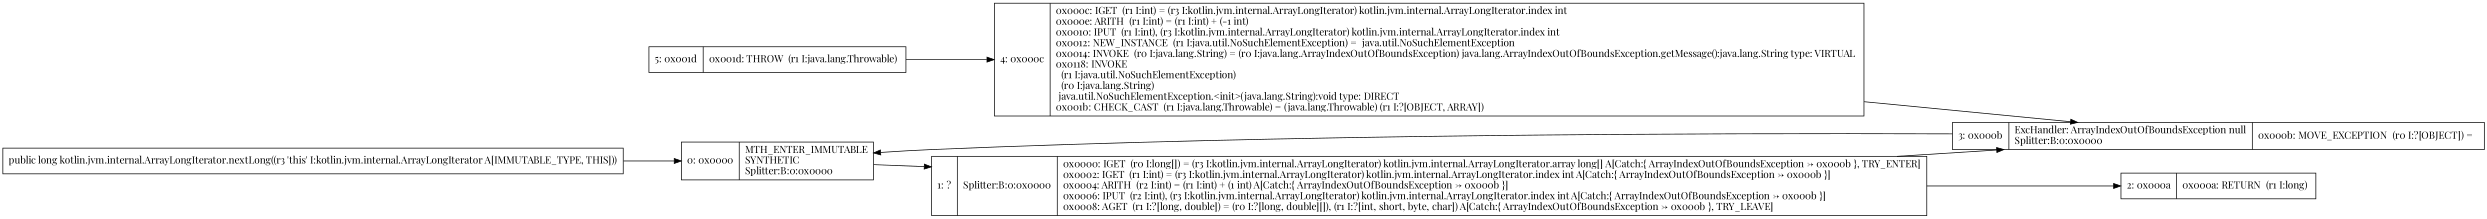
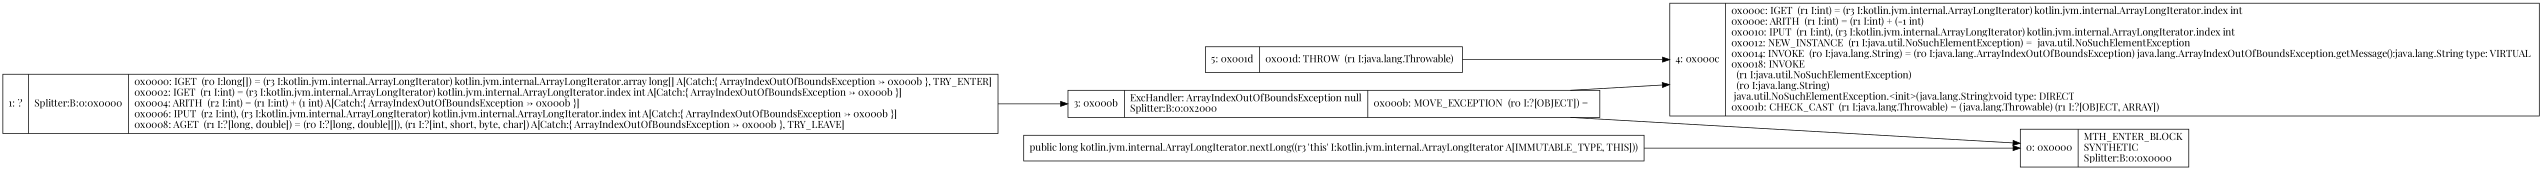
  digraph {
    fontname="Playfair Display"
    rankdir=LR
    node [fontname="Playfair Display" shape=record]
    edge [fontname="Playfair Display"]
-   n1 [label="{0\:\ 0x0000|MTH_ENTER_IMMUTABLE\lSYNTHETIC\lSplitter:B:0:0x0000\l}"]
+   n1 [label="{0\:\ 0x0000|MTH_ENTER_BLOCK\lSYNTHETIC\lSplitter:B:0:0x0000\l}"]
    n2 [label="{1\:\ ?|Splitter:B:0:0x0000\l|0x0000: IGET  (r0 I:long[]) = (r3 I:kotlin.jvm.internal.ArrayLongIterator) kotlin.jvm.internal.ArrayLongIterator.array long[] A[Catch:\{ ArrayIndexOutOfBoundsException \-\> 0x000b \}, TRY_ENTER]\l0x0002: IGET  (r1 I:int) = (r3 I:kotlin.jvm.internal.ArrayLongIterator) kotlin.jvm.internal.ArrayLongIterator.index int A[Catch:\{ ArrayIndexOutOfBoundsException \-\> 0x000b \}]\l0x0004: ARITH  (r2 I:int) = (r1 I:int) + (1 int) A[Catch:\{ ArrayIndexOutOfBoundsException \-\> 0x000b \}]\l0x0006: IPUT  (r2 I:int), (r3 I:kotlin.jvm.internal.ArrayLongIterator) kotlin.jvm.internal.ArrayLongIterator.index int A[Catch:\{ ArrayIndexOutOfBoundsException \-\> 0x000b \}]\l0x0008: AGET  (r1 I:?[long, double]) = (r0 I:?[long, double][]), (r1 I:?[int, short, byte, char]) A[Catch:\{ ArrayIndexOutOfBoundsException \-\> 0x000b \}, TRY_LEAVE]\l}"]
-   n3 [label="{3\:\ 0x000b|ExcHandler: ArrayIndexOutOfBoundsException null\lSplitter:B:0:0x0000\l|0x000b: MOVE_EXCEPTION  (r0 I:?[OBJECT]) =  \l}"]
-   n4 [label="{2\:\ 0x000a|0x000a: RETURN  (r1 I:long) \l}"]
-   n5 [label="{4\:\ 0x000c|0x000c: IGET  (r1 I:int) = (r3 I:kotlin.jvm.internal.ArrayLongIterator) kotlin.jvm.internal.ArrayLongIterator.index int \l0x000e: ARITH  (r1 I:int) = (r1 I:int) + (\-1 int) \l0x0010: IPUT  (r1 I:int), (r3 I:kotlin.jvm.internal.ArrayLongIterator) kotlin.jvm.internal.ArrayLongIterator.index int \l0x0012: NEW_INSTANCE  (r1 I:java.util.NoSuchElementException) =  java.util.NoSuchElementException \l0x0014: INVOKE  (r0 I:java.lang.String) = (r0 I:java.lang.ArrayIndexOutOfBoundsException) java.lang.ArrayIndexOutOfBoundsException.getMessage():java.lang.String type: VIRTUAL \l0x0118: INVOKE  \l  (r1 I:java.util.NoSuchElementException)\l  (r0 I:java.lang.String)\l java.util.NoSuchElementException.\<init\>(java.lang.String):void type: DIRECT \l0x001b: CHECK_CAST  (r1 I:java.lang.Throwable) = (java.lang.Throwable) (r1 I:?[OBJECT, ARRAY]) \l}"]
+   n3 [label="{3\:\ 0x000b|ExcHandler: ArrayIndexOutOfBoundsException null\lSplitter:B:0:0x2000\l|0x000b: MOVE_EXCEPTION  (r0 I:?[OBJECT]) =  \l}"]
+   n5 [label="{4\:\ 0x000c|0x000c: IGET  (r1 I:int) = (r3 I:kotlin.jvm.internal.ArrayLongIterator) kotlin.jvm.internal.ArrayLongIterator.index int \l0x000e: ARITH  (r1 I:int) = (r1 I:int) + (\-1 int) \l0x0010: IPUT  (r1 I:int), (r3 I:kotlin.jvm.internal.ArrayLongIterator) kotlin.jvm.internal.ArrayLongIterator.index int \l0x0012: NEW_INSTANCE  (r1 I:java.util.NoSuchElementException) =  java.util.NoSuchElementException \l0x0014: INVOKE  (r0 I:java.lang.String) = (r0 I:java.lang.ArrayIndexOutOfBoundsException) java.lang.ArrayIndexOutOfBoundsException.getMessage():java.lang.String type: VIRTUAL \l0x0018: INVOKE  \l  (r1 I:java.util.NoSuchElementException)\l  (r0 I:java.lang.String)\l java.util.NoSuchElementException.\<init\>(java.lang.String):void type: DIRECT \l0x001b: CHECK_CAST  (r1 I:java.lang.Throwable) = (java.lang.Throwable) (r1 I:?[OBJECT, ARRAY]) \l}"]
    n6 [label="{5\:\ 0x001d|0x001d: THROW  (r1 I:java.lang.Throwable) \l}"]
    n7 [label="{public long kotlin.jvm.internal.ArrayLongIterator.nextLong((r3 'this' I:kotlin.jvm.internal.ArrayLongIterator A[IMMUTABLE_TYPE, THIS])) }"]
-   n1 -> n2
    n2 -> n3
-   n2 -> n4
    n3 -> n1
-   n5 -> n3
+   n3 -> n5
    n6 -> n5
    n7 -> n1
  }
